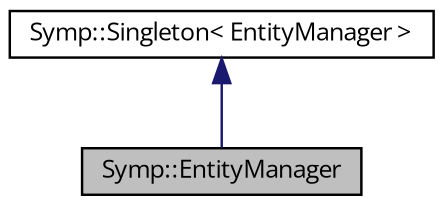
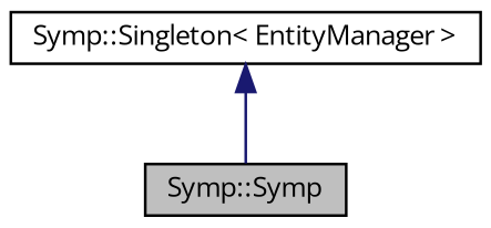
  digraph {
    fontname="Open Sans"
    node [color=black fontname="Open Sans" fontsize=10 shape=record style=filled]
-   n1 [fillcolor=grey75 fontcolor=black height=0.2 label="Symp::EntityManager" width=0.4]
+   n1 [fillcolor=grey75 fontcolor=black height=0.2 label="Symp::Symp" width=0.4]
    n2 [fillcolor=white height=0.2 label="Symp::Singleton\< EntityManager \>" width=0.4]
    n2 -> n1 [color=midnightblue dir=back fontname="Open Sans" fontsize=10 labelfontname=Helvetica labelfontsize=10 style=solid]
  }
